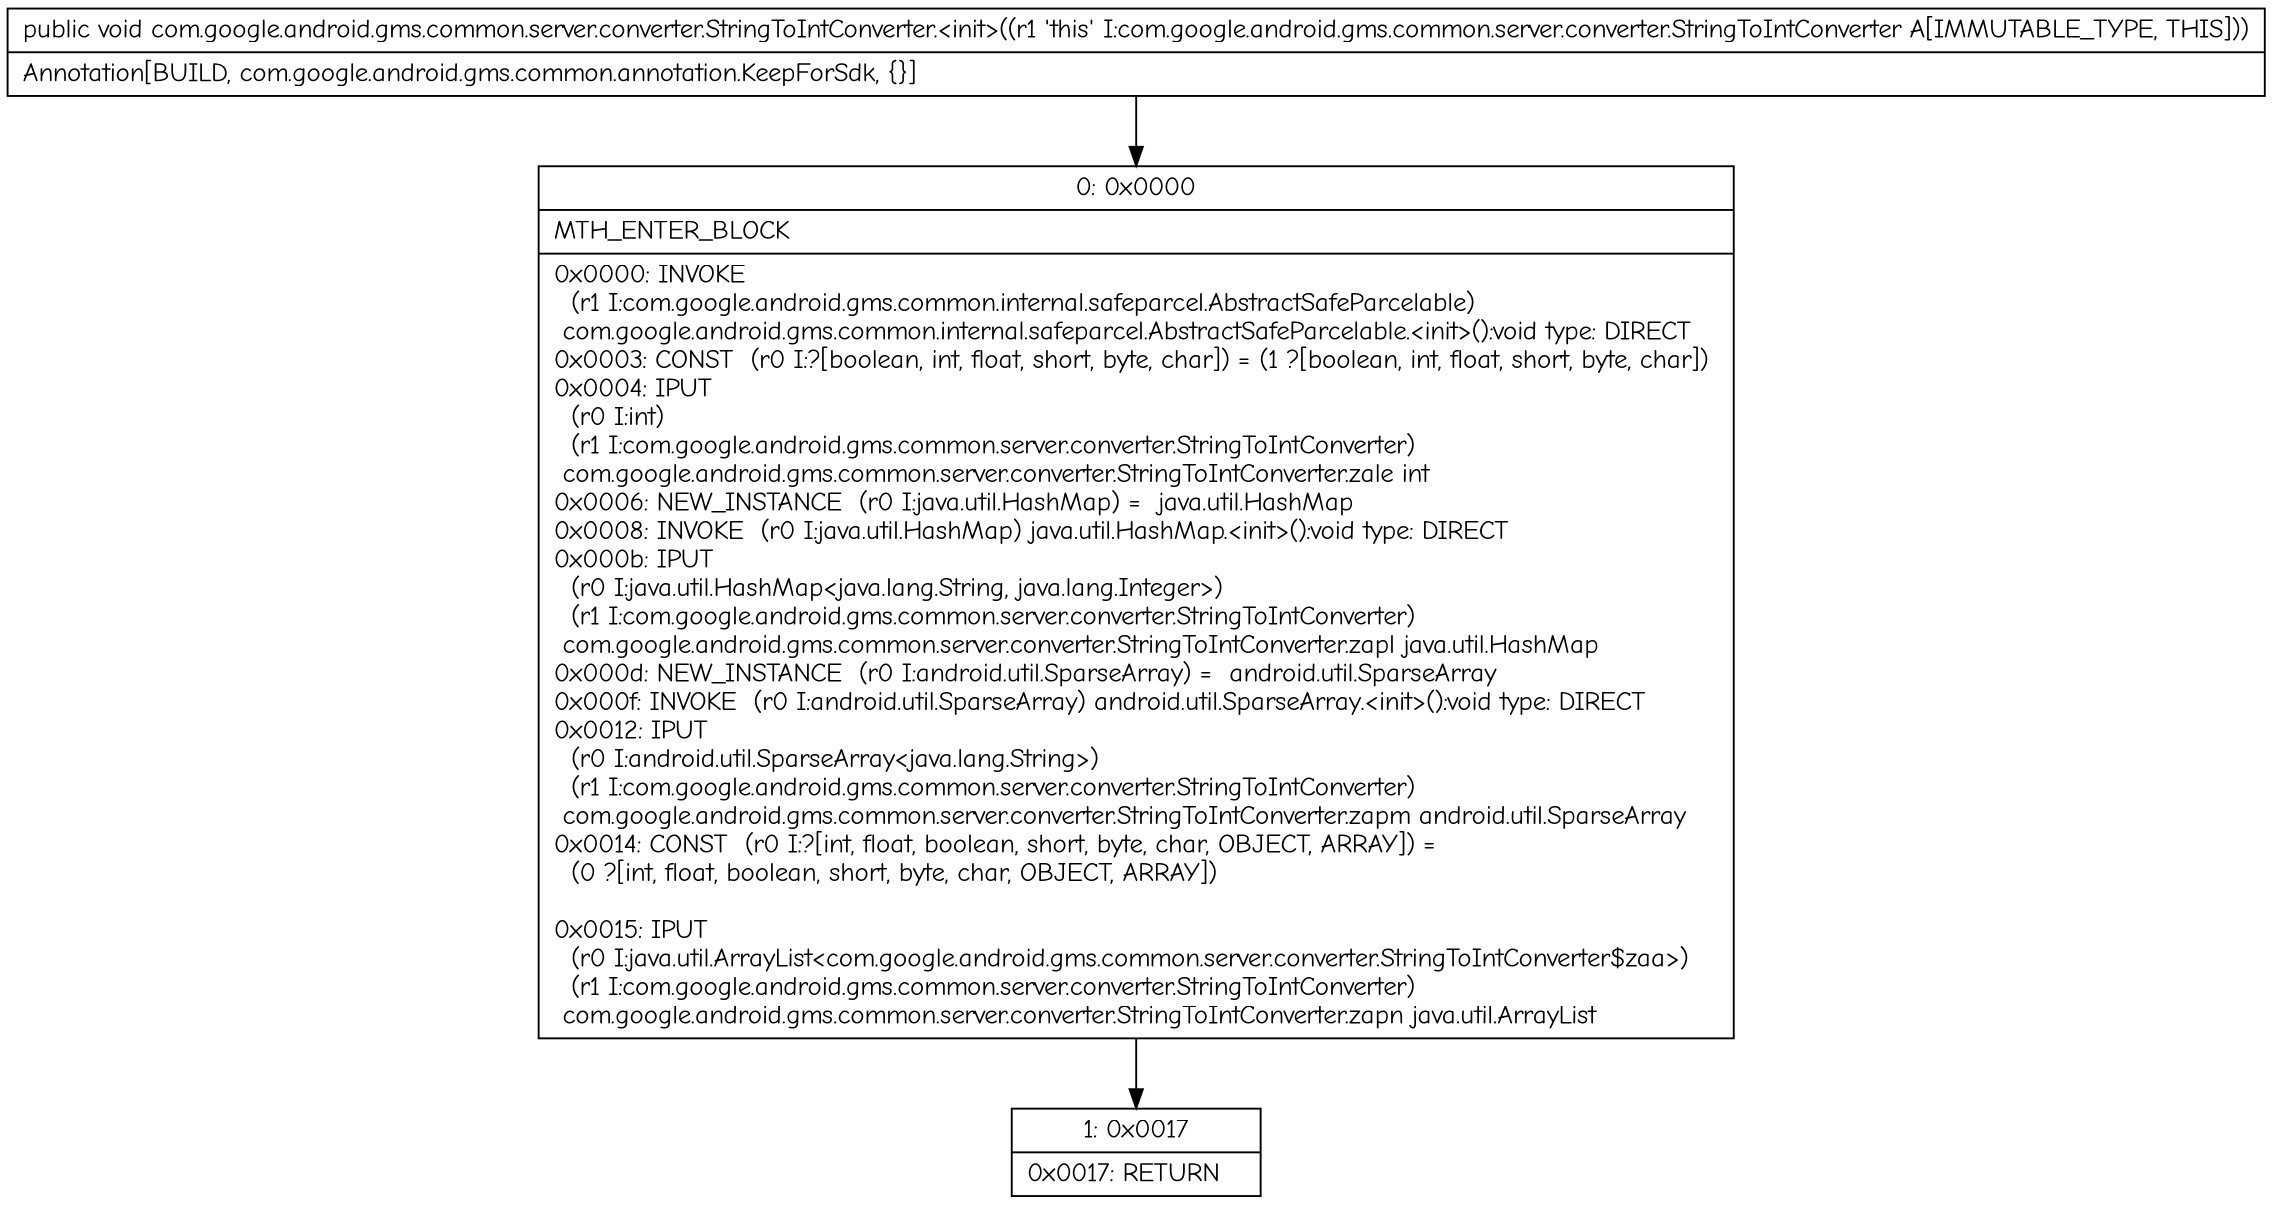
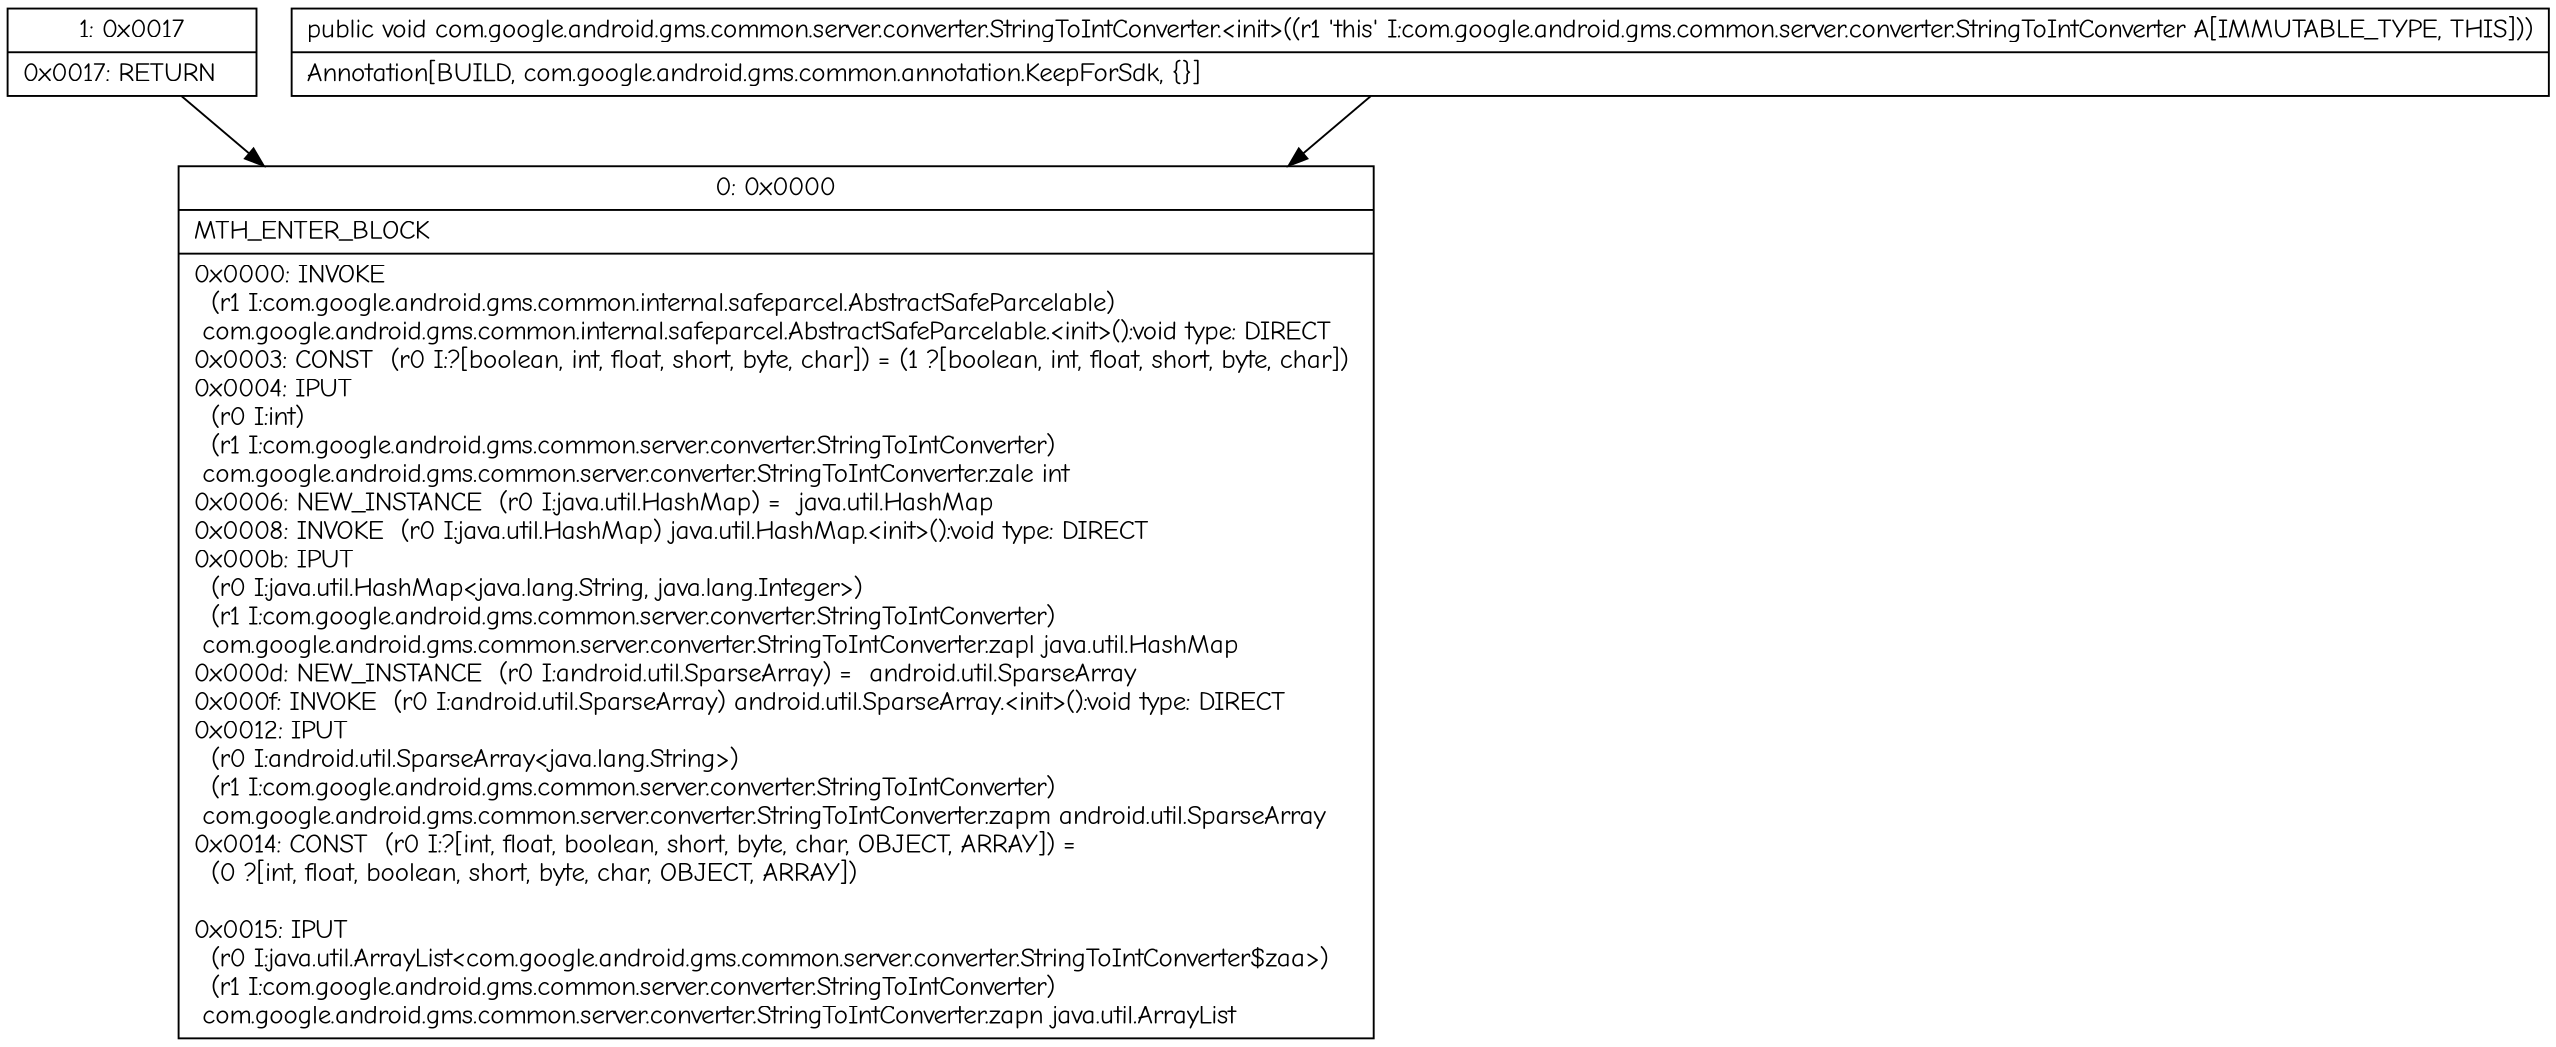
  digraph {
    fontname="Comic Neue"
    node [shape=record fontname="Comic Neue"]
    edge [fontname="Comic Neue"]
    n1 [label="{0\:\ 0x0000|MTH_ENTER_BLOCK\l|0x0000: INVOKE  \l  (r1 I:com.google.android.gms.common.internal.safeparcel.AbstractSafeParcelable)\l com.google.android.gms.common.internal.safeparcel.AbstractSafeParcelable.\<init\>():void type: DIRECT \l0x0003: CONST  (r0 I:?[boolean, int, float, short, byte, char]) = (1 ?[boolean, int, float, short, byte, char]) \l0x0004: IPUT  \l  (r0 I:int)\l  (r1 I:com.google.android.gms.common.server.converter.StringToIntConverter)\l com.google.android.gms.common.server.converter.StringToIntConverter.zale int \l0x0006: NEW_INSTANCE  (r0 I:java.util.HashMap) =  java.util.HashMap \l0x0008: INVOKE  (r0 I:java.util.HashMap) java.util.HashMap.\<init\>():void type: DIRECT \l0x000b: IPUT  \l  (r0 I:java.util.HashMap\<java.lang.String, java.lang.Integer\>)\l  (r1 I:com.google.android.gms.common.server.converter.StringToIntConverter)\l com.google.android.gms.common.server.converter.StringToIntConverter.zapl java.util.HashMap \l0x000d: NEW_INSTANCE  (r0 I:android.util.SparseArray) =  android.util.SparseArray \l0x000f: INVOKE  (r0 I:android.util.SparseArray) android.util.SparseArray.\<init\>():void type: DIRECT \l0x0012: IPUT  \l  (r0 I:android.util.SparseArray\<java.lang.String\>)\l  (r1 I:com.google.android.gms.common.server.converter.StringToIntConverter)\l com.google.android.gms.common.server.converter.StringToIntConverter.zapm android.util.SparseArray \l0x0014: CONST  (r0 I:?[int, float, boolean, short, byte, char, OBJECT, ARRAY]) = \l  (0 ?[int, float, boolean, short, byte, char, OBJECT, ARRAY])\l \l0x0015: IPUT  \l  (r0 I:java.util.ArrayList\<com.google.android.gms.common.server.converter.StringToIntConverter$zaa\>)\l  (r1 I:com.google.android.gms.common.server.converter.StringToIntConverter)\l com.google.android.gms.common.server.converter.StringToIntConverter.zapn java.util.ArrayList \l}"]
    n2 [label="{1\:\ 0x0017|0x0017: RETURN   \l}"]
    n3 [label="{public void com.google.android.gms.common.server.converter.StringToIntConverter.\<init\>((r1 'this' I:com.google.android.gms.common.server.converter.StringToIntConverter A[IMMUTABLE_TYPE, THIS]))  | Annotation[BUILD, com.google.android.gms.common.annotation.KeepForSdk, \{\}]\l}"]
-   n1 -> n2
+   n2 -> n1
    n3 -> n1
  }
